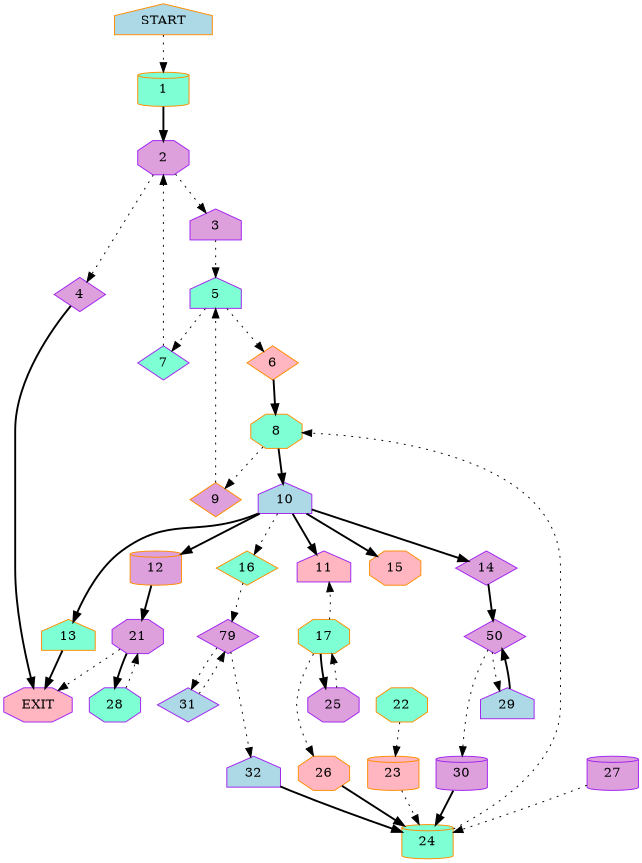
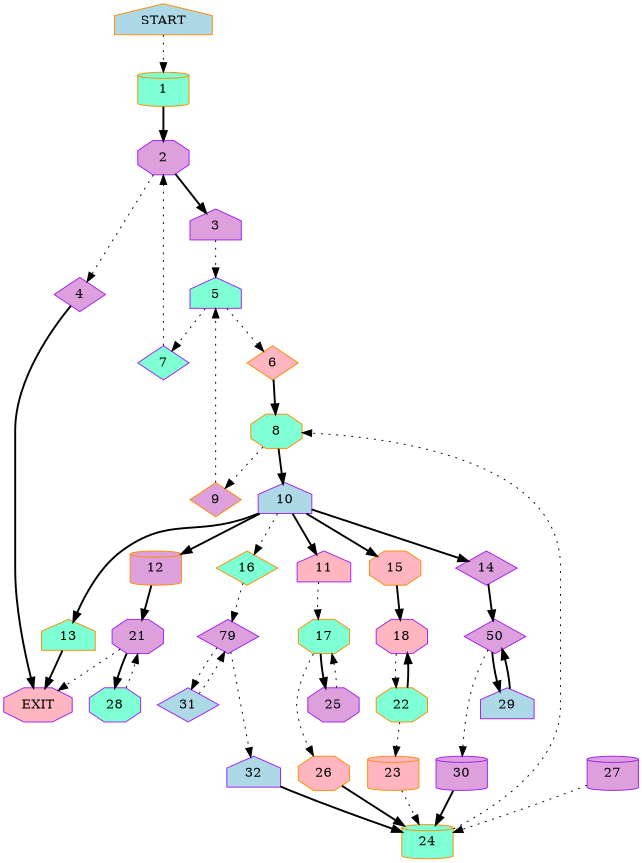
  digraph {
    node [color=purple fillcolor=plum shape=octagon style=filled]
    edge [style=dotted]
    n1 [color=darkorange fillcolor=lightblue label=START shape=house]
    1 [color=darkorange fillcolor=aquamarine shape=cylinder]
    2
    n4 [fillcolor=lightpink label=EXIT]
    3 [shape=house]
    4 [shape=diamond]
    5 [fillcolor=aquamarine shape=house]
    6 [color=darkorange fillcolor=lightpink shape=diamond]
    7 [fillcolor=aquamarine shape=diamond]
    8 [color=darkorange fillcolor=aquamarine]
    9 [color=darkorange shape=diamond]
    10 [fillcolor=lightblue shape=house]
    11 [fillcolor=lightpink shape=house]
    12 [color=darkorange shape=cylinder]
    13 [color=darkorange fillcolor=aquamarine shape=house]
    14 [shape=diamond]
    15 [color=darkorange fillcolor=lightpink]
    16 [color=darkorange fillcolor=aquamarine shape=diamond]
    17 [color=darkorange fillcolor=aquamarine]
    21
    n21 [label=50 shape=diamond]
+   18 [fillcolor=lightpink]
    n23 [label=79 shape=diamond]
    25
    26 [color=darkorange fillcolor=lightpink]
    28 [fillcolor=aquamarine]
    29 [fillcolor=lightblue shape=house]
    30 [shape=cylinder]
    22 [color=darkorange fillcolor=aquamarine]
    31 [fillcolor=lightblue shape=diamond]
    32 [fillcolor=lightblue shape=house]
    24 [color=darkorange fillcolor=aquamarine shape=cylinder]
    23 [color=darkorange fillcolor=lightpink shape=cylinder]
    27 [shape=cylinder]
    n1 -> 1
    1 -> 2 [style=bold]
-   2 -> 3
+   2 -> 3 [style=bold]
    2 -> 4
    3 -> 5
    4 -> n4 [style=bold]
    5 -> 6
    5 -> 7
    6 -> 8 [style=bold]
    7 -> 2
    8 -> 9
    8 -> 10 [style=bold]
    9 -> 5
    10 -> 11 [style=bold]
    10 -> 12 [style=bold]
    10 -> 13 [style=bold]
    10 -> 14 [style=bold]
    10 -> 15 [style=bold]
    10 -> 16
-   17 -> 11
+   11 -> 17
    12 -> 21 [style=bold]
    13 -> n4 [style=bold]
    14 -> n21 [style=bold]
+   15 -> 18 [style=bold]
    16 -> n23
    17 -> 25 [style=bold]
    17 -> 26
    21 -> n4
    21 -> 28 [style=bold]
-   n21 -> 29
+   n21 -> 29 [style=bold]
    n21 -> 30
+   18 -> 22
    n23 -> 31
    n23 -> 32
    25 -> 17
    26 -> 24 [style=bold]
    28 -> 21
    29 -> n21 [style=bold]
    30 -> 24 [style=bold]
+   22 -> 18 [style=bold]
    22 -> 23
    31 -> n23
    32 -> 24 [style=bold]
    24 -> 8
    23 -> 24
    27 -> 24
  }
